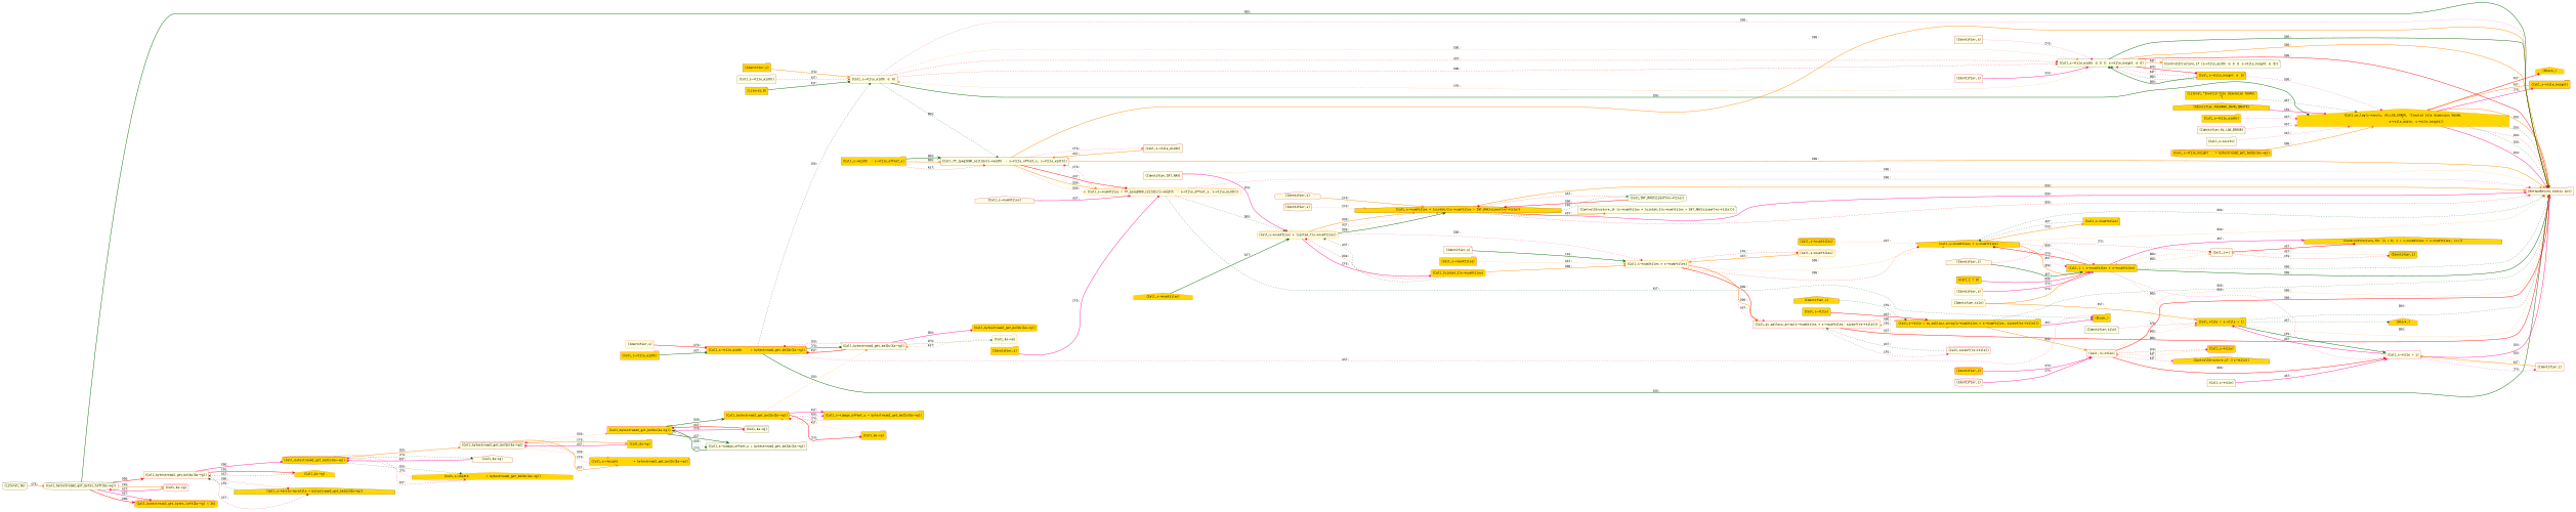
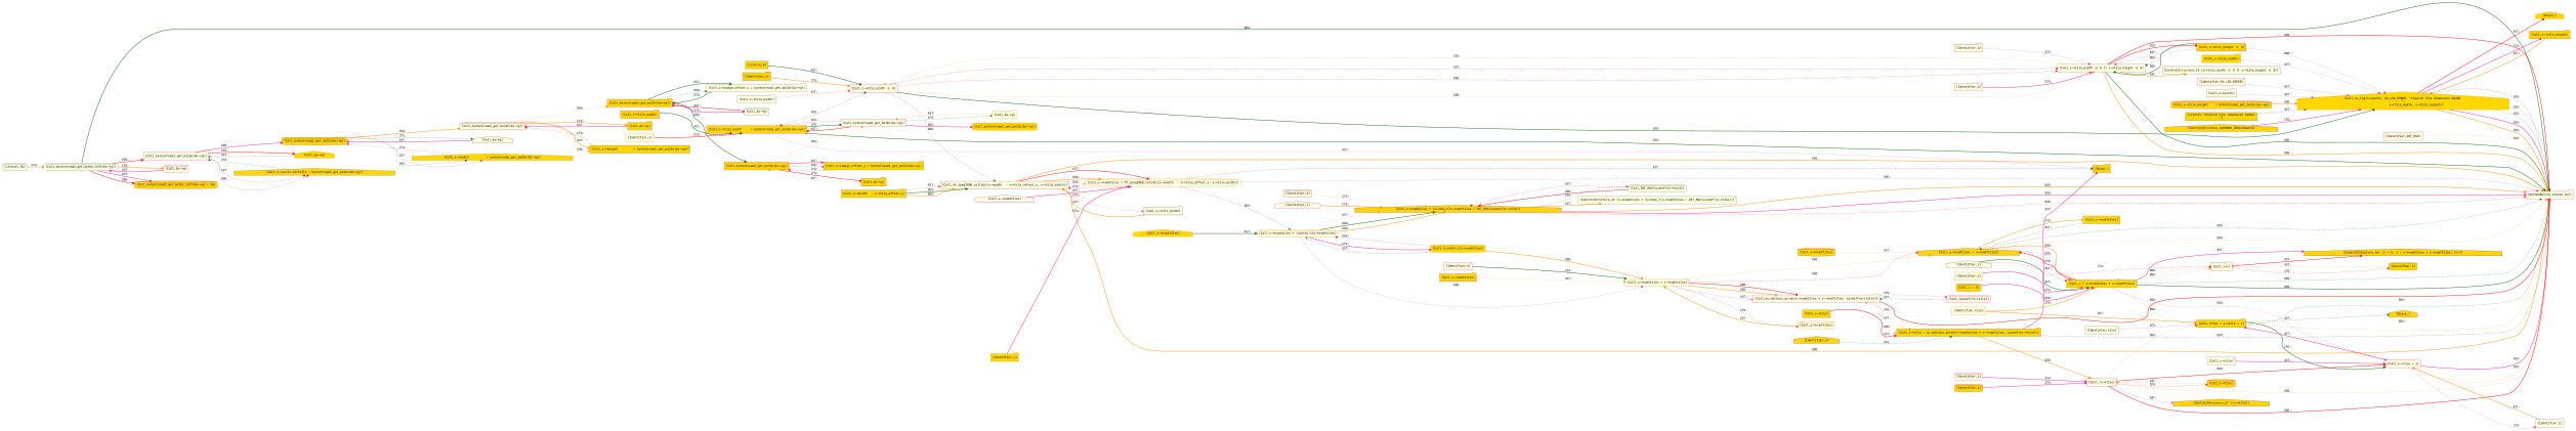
  digraph {
    fontname="JetBrains Mono"
    rankdir=LR
    node [color=deeppink fillcolor=gold fontname="JetBrains Mono" shape=folder style=filled]
    edge [arrowhead=dot color=darkorange fontname="JetBrains Mono" style=dashed]
    n1 [fillcolor=lightyellow label="(Call,s->tile_width <= 0)"]
    n2 [color=gray40 fillcolor=lightyellow label="(Call,s->tile_width <= 0 || s->tile_height <= 0)"]
    n3 [color=darkorange label="(Call,av_log(s->avctx, AV_LOG_ERROR, \"Invalid tile dimension %dx%d.\n\",\n               s->tile_width, s->tile_height))" shape=house]
    n4 [color=brown fillcolor=lightyellow label="(Call,ff_jpeg2000_ceildiv(s->width  - s->tile_offset_x, s->tile_width))" shape=note]
    n5 [fillcolor=lightyellow label="(MethodReturn,static int)"]
    n6 [color=gray40 fillcolor=lightyellow label="(ControlStructure,if (s->tile_width <= 0 || s->tile_height <= 0))" shape=note]
    n7 [color=brown label="(Call,s->tile_height <= 0)" shape=note]
    n8 [color=darkorange label="(Block,)" shape=house]
    n9 [color=brown label="(Call,s->tile_height)"]
    n10 [color=darkorange fillcolor=lightyellow label="(Call,s->numXtiles = ff_jpeg2000_ceildiv(s->width  - s->tile_offset_x, s->tile_width))" shape=cylinder]
    n11 [color=brown fillcolor=lightyellow label="(Call,s->tile_width)"]
    n12 [color=gray40 label="(Literal,0)" shape=note]
    n13 [label="(Call,s->tile_width     = bytestream2_get_be32u(&s->g))" shape=note]
    n14 [fillcolor=lightyellow label="(Call,bytestream2_get_be32u(&s->g))" shape=note]
    n15 [color=gray40 label="(Block,)"]
    n16 [color=darkorange label="(Call,bytestream2_get_be32u(&s->g))" shape=cylinder]
    n17 [color=darkorange fillcolor=lightyellow label="(Call,&s->g)"]
    n18 [label="(Call,bytestream2_get_be32u(&s->g))" shape=note]
    n19 [color=brown label="(Call,&s->g)"]
    n20 [color=gray40 label="(Call,s->image_offset_y = bytestream2_get_be32u(&s->g))"]
    n21 [label="(Call,bytestream2_get_be32u(&s->g))"]
    n22 [color=gray40 fillcolor=lightyellow label="(Call,&s->g)" shape=cylinder]
    n23 [color=gray40 fillcolor=lightyellow label="(Call,s->image_offset_x = bytestream2_get_be32u(&s->g))"]
    n24 [color=brown fillcolor=lightyellow label="(Call,bytestream2_get_be32u(&s->g))" shape=cylinder]
    n25 [color=brown label="(Call,s->height         = bytestream2_get_be32u(&s->g))" shape=note]
    n26 [color=gray40 label="(Call,&s->g)"]
    n27 [color=brown label="(Call,bytestream2_get_be32u(&s->g))" shape=cylinder]
    n28 [color=darkorange label="(Call,s->width          = bytestream2_get_be32u(&s->g))" shape=house]
    n29 [color=brown fillcolor=lightyellow label="(Call,&s->g)" shape=house]
    n30 [fillcolor=lightyellow label="(Call,bytestream2_get_be16u(&s->g))"]
    n31 [color=gray40 label="(Call,s->avctx->profile = bytestream2_get_be16u(&s->g))" shape=house]
    n32 [color=darkorange label="(Call,&s->g)" shape=house]
    n33 [color=gray40 fillcolor=lightyellow label="(Call,bytestream2_get_bytes_left(&s->g))" shape=cylinder]
    n34 [fillcolor=lightyellow label="(Call,&s->g)" shape=cylinder]
    n35 [label="(Call,bytestream2_get_bytes_left(&s->g) < 36)" shape=cylinder]
    n36 [color=darkorange fillcolor=lightyellow label="(Call,s->numXtiles * (uint64_t)s->numYtiles)" shape=cylinder]
    n37 [color=brown label="(Call,s->numXtiles * (uint64_t)s->numYtiles > INT_MAX/sizeof(*s->tile))" shape=house]
    n38 [color=darkorange fillcolor=lightyellow label="(Call,s->numXtiles * s->numYtiles)" shape=note]
    n39 [color=darkorange label="(Call,(uint64_t)s->numYtiles)" shape=cylinder]
    n40 [color=gray40 fillcolor=lightyellow label="(Call,INT_MAX/sizeof(*s->tile))" shape=cylinder]
    n41 [color=gray40 fillcolor=lightyellow label="(ControlStructure,if (s->numXtiles * (uint64_t)s->numYtiles > INT_MAX/sizeof(*s->tile)))" shape=note]
    n42 [fillcolor=lightyellow label="(Call,av_mallocz_array(s->numXtiles * s->numYtiles, sizeof(*s->tile)))"]
    n43 [color=brown label="(Call,s->numXtiles * s->numYtiles)" shape=house]
    n44 [color=darkorange fillcolor=lightyellow label="(Call,s->numYtiles)" shape=cylinder]
    n45 [color=gray40 label="(Call,s->tile = av_mallocz_array(s->numXtiles * s->numYtiles, sizeof(*s->tile)))"]
    n46 [fillcolor=lightyellow label="(Call,sizeof(*s->tile))" shape=cylinder]
    n47 [color=gray40 label="(Call,i < s->numXtiles * s->numYtiles)" shape=note]
    n48 [color=gray40 label="(Call,s->numYtiles)" shape=note]
    n49 [fillcolor=lightyellow label="(Call,!s->tile)" shape=note]
    n50 [color=gray40 label="(Call,*tile = s->tile + i)"]
    n51 [fillcolor=lightyellow label="(Call,s->tile + i)"]
    n52 [label="(Call,s->tile)" shape=cylinder]
    n53 [color=brown label="(ControlStructure,if (!s->tile))" shape=house]
    n54 [label="(Block,)" shape=house]
    n55 [fillcolor=lightyellow label="(Identifier,i)"]
    n56 [color=brown fillcolor=lightyellow label="(Call,i++)"]
    n57 [color=brown label="(ControlStructure,for (i = 0; i < s->numXtiles * s->numYtiles; i++))" shape=house]
    n58 [color=gray40 label="(Identifier,i)" shape=cylinder]
    n59 [label="(Identifier,s)" shape=cylinder]
    n60 [color=brown label="(Identifier,s)"]
    n61 [fillcolor=lightyellow label="(Identifier,s)" shape=note]
    n62 [color=darkorange fillcolor=lightyellow label="(Identifier,s)" shape=note]
    n63 [color=darkorange fillcolor=lightyellow label="(Identifier,tile)" shape=note]
    n64 [fillcolor=lightyellow label="(Identifier,INT_MAX)"]
    n65 [color=brown label="(Identifier,s)" shape=house]
    n66 [label="(Call,s->numXtiles)"]
    n67 [color=gray40 fillcolor=lightyellow label="(Identifier,tile)" shape=note]
    n68 [color=gray40 label="(Call,s->tile)" shape=note]
    n69 [label="(Call,s->tile_width)"]
    n70 [color=darkorange label="(Call,s->numXtiles)" shape=house]
    n71 [color=brown label="(Call,i = 0)" shape=cylinder]
    n72 [color=gray40 fillcolor=lightyellow label="(Literal,36)" shape=cylinder]
    n73 [fillcolor=lightyellow label="(Identifier,s)" shape=note]
    n74 [fillcolor=lightyellow label="(Identifier,i)" shape=cylinder]
    n75 [color=brown label="(Call,s->numXtiles)" shape=cylinder]
    n76 [fillcolor=lightyellow label="(Call,s->numXtiles)" shape=house]
    n77 [color=darkorange label="(Identifier,s)"]
    n78 [color=brown fillcolor=lightyellow label="(Identifier,s)"]
    n79 [color=gray40 label="(Call,s->width  - s->tile_offset_x)"]
    n80 [color=gray40 fillcolor=lightyellow label="(Call,s->tile_width)"]
    n81 [color=gray40 fillcolor=lightyellow label="(Call,s->avctx)"]
    n82 [color=darkorange fillcolor=lightyellow label="(Identifier,s)" shape=note]
    n83 [label="(Call,s->tile_height    = bytestream2_get_be32u(&s->g))" shape=cylinder]
    n84 [color=gray40 fillcolor=lightyellow label="(Call,s->tile)" shape=note]
    n85 [fillcolor=lightyellow label="(Identifier,s)" shape=house]
    n86 [color=gray40 label="(Literal,\"Invalid tile dimension %dx%d.\n\")" shape=note]
-   n87 [color=brown label="(Identifier,AVERROR_INVALIDDATA)" shape=house]
+   n87 [color=brown label="(ControlStructure,AVERROR_INVALIDDATA)" shape=house]
    n88 [color=darkorange label="(Call,s->tile_width)"]
    n89 [color=brown fillcolor=lightyellow label="(Identifier,i)" shape=house]
    n90 [fillcolor=lightyellow label="(Identifier,AV_LOG_ERROR)" shape=note]
    n91 [color=brown fillcolor=lightyellow label="(Identifier,s)" shape=cylinder]
    n1 -> n2 [color=red label="AST: "]
    n1 -> n2 [arrowhead=vee color=red label="DDG: "]
    n1 -> n2 [label="DDG: "]
    n1 -> n3 [color=darkgreen label="DDG: " style=bold]
    n1 -> n4 [arrowhead=vee color=darkgreen label="DDG: "]
-   n1 -> n5 [arrowhead=vee color=deeppink label="DDG: "]
    n2 -> n1 [arrowhead=vee label="CFG: "]
    n2 -> n5 [color=red label="DDG: " style=bold]
    n2 -> n5 [color=darkgreen label="DDG: " style=bold]
    n2 -> n5 [label="DDG: " style=bold]
    n2 -> n6 [arrowhead=vee label="AST: " style=bold]
    n2 -> n7 [color=red label="CFG: " style=bold]
    n3 -> n5 [arrowhead=vee color=darkgreen label="DDG: "]
    n3 -> n5 [color=deeppink label="DDG: " style=bold]
    n3 -> n5 [label="DDG: " style=bold]
    n3 -> n5 [arrowhead=vee color=darkgreen label="DDG: "]
    n3 -> n5 [arrowhead=vee color=red label="DDG: "]
    n3 -> n8 [color=red label="AST: " style=bold]
    n3 -> n9 [color=deeppink label="CFG: " style=bold]
    n4 -> n5 [label="DDG: " style=bold]
    n4 -> n5 [label="DDG: " style=bold]
    n4 -> n10 [color=red label="AST: " style=bold]
    n4 -> n10 [label="DDG: " style=bold]
    n4 -> n10 [arrowhead=vee label="DDG: "]
    n4 -> n11 [arrowhead=vee color=deeppink label="CFG: "]
    n7 -> n2 [color=deeppink label="AST: "]
    n7 -> n2 [color=darkgreen label="DDG: "]
    n7 -> n2 [color=darkgreen label="DDG: " style=bold]
    n7 -> n3 [color=deeppink label="DDG: "]
    n9 -> n3 [arrowhead=vee label="AST: " style=bold]
    n10 -> n4 [color=deeppink label="CFG: "]
    n10 -> n5 [color=deeppink label="DDG: "]
    n10 -> n15 [arrowhead=vee color=darkgreen label="AST: "]
    n10 -> n36 [arrowhead=vee color=darkgreen label="DDG: "]
    n11 -> n4 [label="AST: " style=bold]
    n12 -> n1 [color=darkgreen label="AST: " style=bold]
    n13 -> n1 [color=darkgreen label="DDG: "]
    n13 -> n5 [arrowhead=vee color=darkgreen label="DDG: " style=bold]
    n13 -> n14 [color=darkgreen label="CFG: " style=bold]
    n13 -> n15 [color=deeppink label="AST: "]
    n14 -> n13 [color=red label="AST: " style=bold]
    n14 -> n13 [color=red label="DDG: "]
    n14 -> n16 [color=deeppink label="DDG: " style=bold]
    n14 -> n17 [arrowhead=vee color=darkgreen label="CFG: "]
    n17 -> n14 [label="AST: "]
    n18 -> n14 [label="DDG: "]
    n18 -> n19 [color=red label="CFG: " style=bold]
    n18 -> n20 [arrowhead=vee color=deeppink label="AST: " style=bold]
    n18 -> n20 [color=deeppink label="DDG: "]
    n19 -> n18 [label="AST: "]
    n20 -> n18 [color=red label="CFG: "]
    n21 -> n18 [arrowhead=vee color=darkgreen label="DDG: " style=bold]
    n21 -> n22 [color=deeppink label="CFG: " style=bold]
    n21 -> n23 [arrowhead=vee color=darkgreen label="AST: " style=bold]
    n21 -> n23 [color=darkgreen label="DDG: "]
    n22 -> n21 [color=red label="AST: " style=bold]
    n23 -> n21 [arrowhead=vee color=darkgreen label="CFG: " style=bold]
    n24 -> n21 [label="DDG: "]
    n24 -> n25 [arrowhead=vee label="AST: " style=bold]
    n24 -> n25 [arrowhead=vee label="DDG: "]
    n24 -> n26 [arrowhead=vee label="CFG: " style=bold]
    n25 -> n24 [arrowhead=vee color=red label="CFG: "]
    n26 -> n24 [color=deeppink label="AST: " style=bold]
    n27 -> n24 [label="DDG: " style=bold]
    n27 -> n28 [arrowhead=vee color=red label="AST: "]
    n27 -> n28 [color=darkgreen label="DDG: "]
    n27 -> n29 [color=darkgreen label="CFG: "]
    n28 -> n27 [color=deeppink label="CFG: "]
    n29 -> n27 [color=deeppink label="AST: " style=bold]
    n30 -> n27 [color=deeppink label="DDG: " style=bold]
    n30 -> n31 [color=red label="AST: "]
    n30 -> n31 [color=red label="DDG: "]
    n30 -> n32 [arrowhead=vee color=red label="CFG: " style=bold]
    n31 -> n30 [color=darkgreen label="CFG: "]
    n32 -> n30 [arrowhead=vee color=darkgreen label="AST: "]
    n33 -> n5 [color=darkgreen label="DDG: " style=bold]
    n33 -> n30 [arrowhead=vee color=red label="DDG: " style=bold]
    n33 -> n34 [arrowhead=vee label="CFG: " style=bold]
    n33 -> n35 [color=deeppink label="AST: " style=bold]
    n33 -> n35 [arrowhead=vee color=red label="DDG: " style=bold]
    n34 -> n33 [color=deeppink label="AST: " style=bold]
    n36 -> n37 [label="AST: "]
    n36 -> n37 [arrowhead=vee color=darkgreen label="DDG: " style=bold]
    n36 -> n37 [label="DDG: " style=bold]
    n36 -> n38 [color=deeppink label="DDG: "]
    n36 -> n39 [color=deeppink label="CFG: " style=bold]
    n37 -> n5 [arrowhead=vee label="DDG: " style=bold]
    n37 -> n5 [color=deeppink label="DDG: " style=bold]
    n37 -> n5 [arrowhead=vee color=red label="DDG: "]
    n37 -> n40 [arrowhead=vee color=darkgreen label="CFG: "]
    n37 -> n41 [label="AST: " style=bold]
    n38 -> n42 [arrowhead=vee color=deeppink label="AST: "]
    n38 -> n42 [color=red label="DDG: " style=bold]
    n38 -> n42 [label="DDG: " style=bold]
    n38 -> n43 [label="DDG: "]
    n38 -> n43 [color=red label="DDG: "]
    n38 -> n44 [color=red label="CFG: "]
    n39 -> n36 [arrowhead=vee color=darkgreen label="AST: "]
    n39 -> n36 [color=red label="DDG: "]
    n39 -> n38 [label="DDG: " style=bold]
    n40 -> n37 [color=red label="AST: "]
    n40 -> n37 [arrowhead=vee color=red label="DDG: " style=bold]
    n42 -> n5 [color=red label="DDG: " style=bold]
    n42 -> n45 [arrowhead=vee label="AST: "]
    n42 -> n45 [arrowhead=vee label="DDG: "]
    n42 -> n46 [color=deeppink label="CFG: "]
    n43 -> n5 [arrowhead=vee color=darkgreen label="DDG: "]
    n43 -> n5 [arrowhead=vee label="DDG: "]
    n43 -> n47 [color=deeppink label="AST: "]
    n43 -> n47 [arrowhead=vee label="DDG: " style=bold]
    n43 -> n47 [color=deeppink label="DDG: "]
    n43 -> n48 [label="CFG: " style=bold]
    n44 -> n38 [arrowhead=vee label="AST: " style=bold]
    n45 -> n5 [arrowhead=vee color=darkgreen label="DDG: "]
    n45 -> n15 [color=deeppink label="AST: " style=bold]
    n45 -> n42 [arrowhead=vee label="CFG: "]
    n45 -> n49 [arrowhead=vee label="DDG: " style=bold]
    n46 -> n42 [arrowhead=vee color=darkgreen label="AST: "]
    n47 -> n5 [arrowhead=vee color=darkgreen label="DDG: "]
    n47 -> n5 [color=darkgreen label="DDG: " style=bold]
    n47 -> n43 [color=red label="CFG: " style=bold]
    n47 -> n50 [arrowhead=vee label="DDG: "]
    n47 -> n51 [arrowhead=vee color=deeppink label="DDG: "]
    n47 -> n56 [arrowhead=vee label="DDG: "]
    n47 -> n57 [arrowhead=vee color=deeppink label="AST: " style=bold]
    n48 -> n43 [color=darkgreen label="AST: "]
    n49 -> n5 [label="DDG: "]
    n49 -> n5 [arrowhead=vee color=red label="DDG: " style=bold]
    n49 -> n50 [label="DDG: "]
    n49 -> n51 [color=red label="DDG: " style=bold]
    n49 -> n52 [color=red label="CFG: "]
    n49 -> n53 [arrowhead=vee color=deeppink label="AST: "]
    n50 -> n5 [color=darkgreen label="DDG: "]
    n50 -> n5 [arrowhead=vee label="DDG: "]
    n50 -> n51 [arrowhead=vee color=darkgreen label="CFG: " style=bold]
    n50 -> n54 [color=darkgreen label="AST: "]
    n51 -> n5 [label="DDG: "]
    n51 -> n5 [color=deeppink label="DDG: " style=bold]
    n51 -> n50 [color=deeppink label="AST: " style=bold]
    n51 -> n55 [color=deeppink label="CFG: "]
    n52 -> n49 [label="AST: "]
    n55 -> n51 [label="AST: " style=bold]
    n56 -> n47 [arrowhead=vee label="DDG: "]
    n56 -> n57 [color=red label="AST: " style=bold]
    n56 -> n58 [color=red label="CFG: "]
    n58 -> n56 [arrowhead=vee label="AST: "]
    n59 -> n49 [color=deeppink label="CFG: " style=bold]
    n60 -> n1 [arrowhead=vee label="CFG: " style=bold]
    n61 -> n38 [arrowhead=vee color=darkgreen label="CFG: " style=bold]
    n62 -> n13 [color=red label="CFG: " style=bold]
    n63 -> n47 [label="CFG: " style=bold]
    n63 -> n50 [arrowhead=vee label="AST: " style=bold]
    n64 -> n5 [label="DDG: "]
-   n64 -> n36 [color=deeppink label="CFG: " style=bold]
    n65 -> n45 [color=darkgreen label="CFG: "]
    n66 -> n38 [label="AST: "]
    n67 -> n50 [color=deeppink label="CFG: "]
    n68 -> n45 [arrowhead=vee color=red label="AST: " style=bold]
    n69 -> n13 [color=darkgreen label="AST: " style=bold]
    n70 -> n36 [arrowhead=vee color=darkgreen label="AST: " style=bold]
    n71 -> n47 [color=deeppink label="DDG: " style=bold]
    n72 -> n33 [label="CFG: " style=bold]
    n73 -> n2 [arrowhead=vee color=deeppink label="CFG: " style=bold]
    n74 -> n49 [arrowhead=vee color=deeppink label="CFG: " style=bold]
    n75 -> n43 [arrowhead=vee label="AST: "]
    n76 -> n10 [arrowhead=vee color=deeppink label="AST: " style=bold]
    n77 -> n10 [color=deeppink label="CFG: " style=bold]
    n78 -> n2 [color=deeppink label="CFG: "]
    n79 -> n4 [arrowhead=vee color=red label="AST: "]
    n79 -> n4 [arrowhead=vee color=darkgreen label="DDG: " style=bold]
    n79 -> n4 [label="DDG: " style=bold]
    n80 -> n1 [arrowhead=vee color=red label="AST: "]
    n81 -> n3 [arrowhead=vee color=deeppink label="AST: "]
    n82 -> n47 [color=deeppink label="CFG: " style=bold]
    n83 -> n3 [arrowhead=vee label="DDG: " style=bold]
    n84 -> n51 [arrowhead=vee color=deeppink label="AST: " style=bold]
    n85 -> n37 [arrowhead=vee label="CFG: " style=bold]
    n86 -> n3 [arrowhead=vee color=darkgreen label="AST: "]
    n87 -> n3 [color=deeppink label="CFG: " style=bold]
    n88 -> n3 [color=deeppink label="AST: "]
    n89 -> n47 [arrowhead=vee color=darkgreen label="AST: " style=bold]
    n89 -> n56 [color=red label="CFG: "]
    n90 -> n3 [arrowhead=vee color=deeppink label="AST: "]
    n91 -> n37 [arrowhead=vee label="CFG: "]
  }
